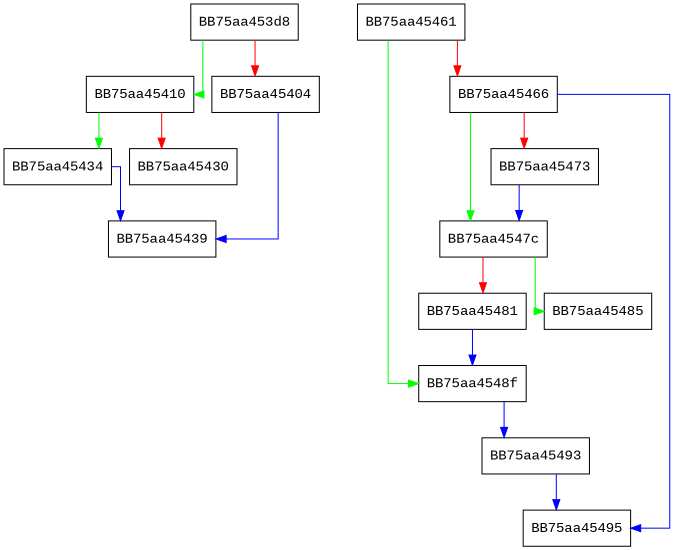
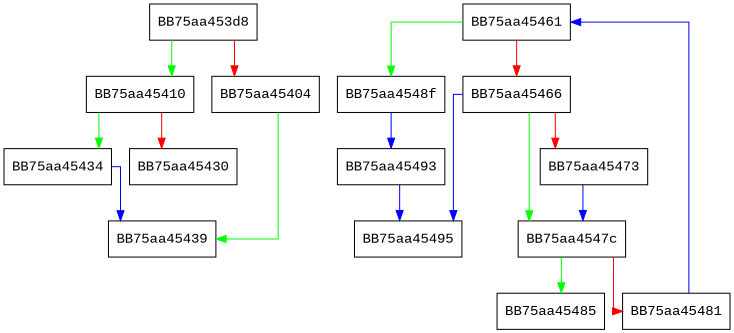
  digraph {
    fontname="Liberation Mono"
    splines=ortho
    node [fontname="Liberation Mono" shape=box]
    edge [color=blue fontname="Liberation Mono"]
    BB75aa453d8
    BB75aa45410
    BB75aa45404
    BB75aa45434
    BB75aa45430
    BB75aa45439
    BB75aa45461
    BB75aa4548f
    BB75aa45466
    BB75aa45493
    BB75aa45495
    BB75aa4547c
    BB75aa45473
    BB75aa45485
    BB75aa45481
    BB75aa453d8 -> BB75aa45410 [color=green]
    BB75aa453d8 -> BB75aa45404 [color=red]
    BB75aa45410 -> BB75aa45434 [color=green]
    BB75aa45410 -> BB75aa45430 [color=red]
-   BB75aa45404 -> BB75aa45439
+   BB75aa45404 -> BB75aa45439 [color=green]
    BB75aa45434 -> BB75aa45439
    BB75aa45461 -> BB75aa4548f [color=green]
    BB75aa45461 -> BB75aa45466 [color=red]
    BB75aa4548f -> BB75aa45493
    BB75aa45466 -> BB75aa45495
    BB75aa45466 -> BB75aa4547c [color=green]
    BB75aa45466 -> BB75aa45473 [color=red]
    BB75aa45493 -> BB75aa45495
    BB75aa4547c -> BB75aa45485 [color=green]
    BB75aa4547c -> BB75aa45481 [color=red]
    BB75aa45473 -> BB75aa4547c
-   BB75aa45481 -> BB75aa4548f
+   BB75aa45481 -> BB75aa45461
  }
